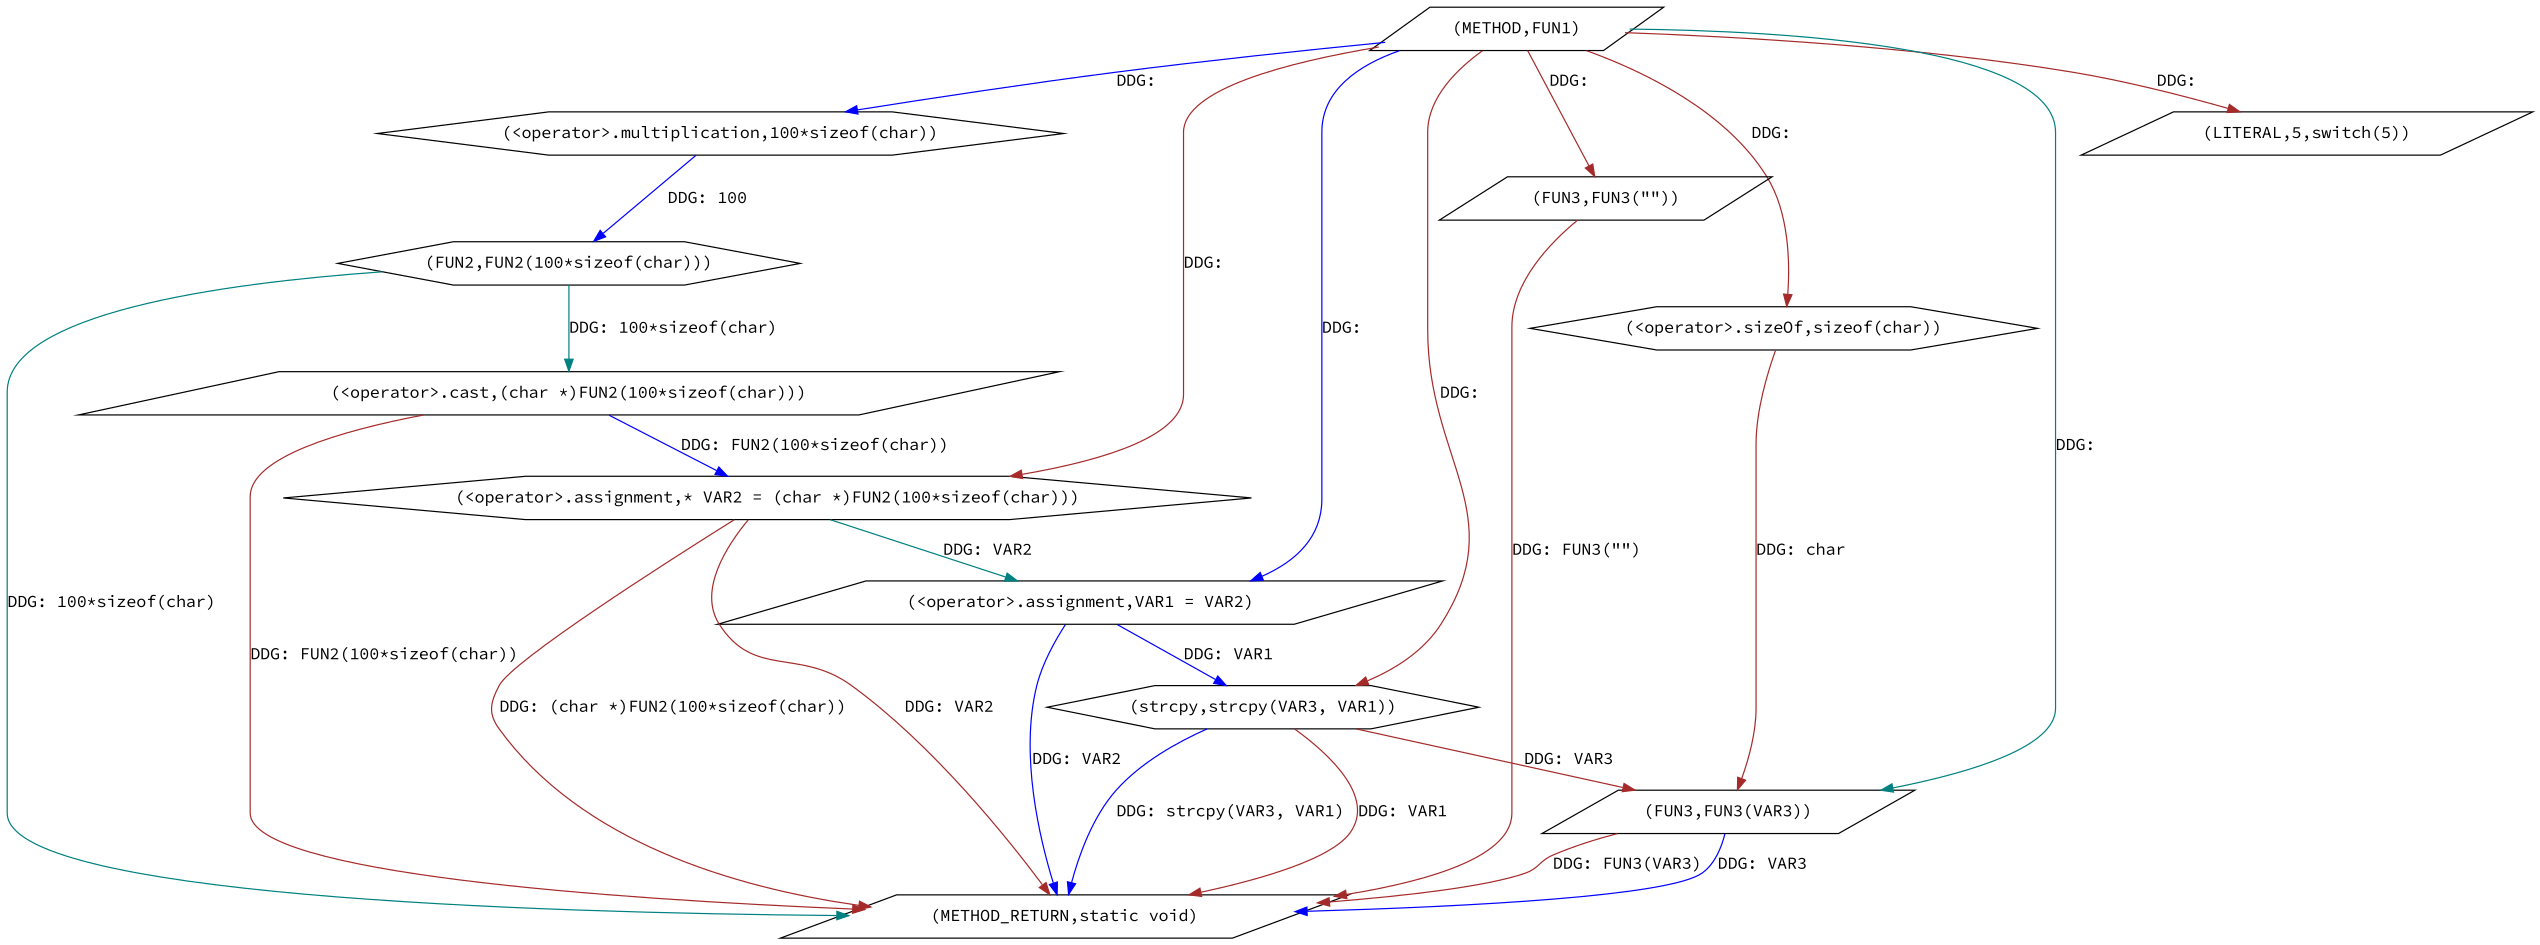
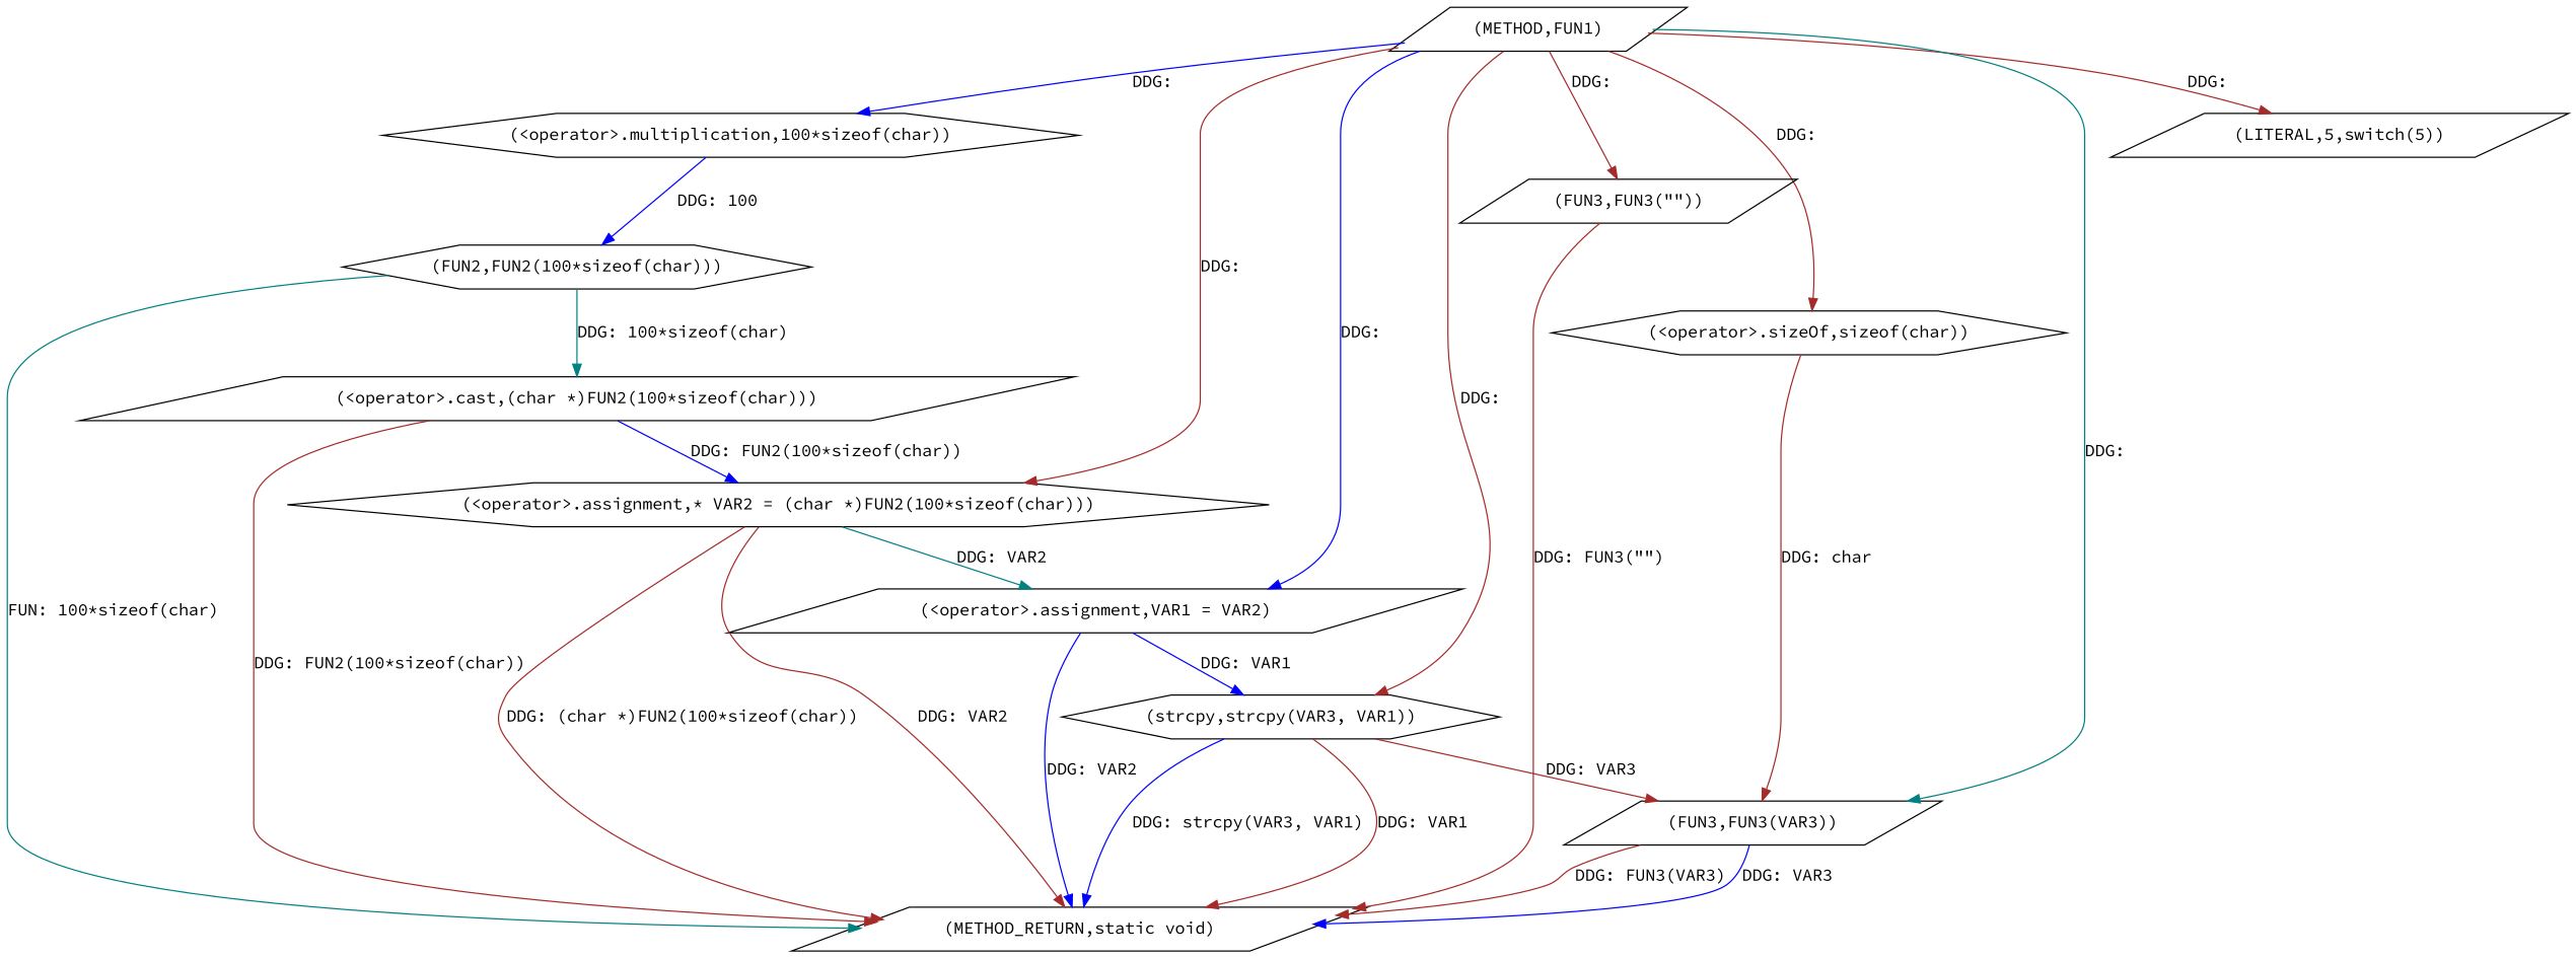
  digraph {
    fontname="Source Code Pro"
    node [fontname="Source Code Pro" shape=parallelogram]
    edge [color=brown fontname="Source Code Pro"]
    n1 [label="(METHOD,FUN1)"]
    n2 [label="(<operator>.assignment,* VAR2 = (char *)FUN2(100*sizeof(char)))" shape=hexagon]
    n3 [label="(<operator>.multiplication,100*sizeof(char))" shape=hexagon]
    n4 [label="(<operator>.sizeOf,sizeof(char))" shape=hexagon]
    n5 [label="(LITERAL,5,switch(5))"]
    n6 [label="(FUN3,FUN3(\"\"))"]
    n7 [label="(<operator>.assignment,VAR1 = VAR2)"]
    n8 [label="(strcpy,strcpy(VAR3, VAR1))" shape=hexagon]
    n9 [label="(FUN3,FUN3(VAR3))"]
    n10 [label="(METHOD_RETURN,static void)"]
    n11 [label="(FUN2,FUN2(100*sizeof(char)))" shape=hexagon]
    n12 [label="(<operator>.cast,(char *)FUN2(100*sizeof(char)))"]
    n1 -> n2 [label="DDG: "]
    n1 -> n3 [color=blue label="DDG: "]
    n1 -> n4 [label="DDG: "]
    n1 -> n5 [label="DDG: "]
    n1 -> n6 [label="DDG: "]
    n1 -> n7 [color=blue label="DDG: "]
    n1 -> n8 [label="DDG: "]
    n1 -> n9 [color=teal label="DDG: "]
    n2 -> n7 [color=teal label="DDG: VAR2"]
    n2 -> n10 [label="DDG: VAR2"]
    n2 -> n10 [label="DDG: (char *)FUN2(100*sizeof(char))"]
    n3 -> n11 [color=blue label="DDG: 100"]
    n4 -> n9 [label="DDG: char"]
    n6 -> n10 [label="DDG: FUN3(\"\")"]
    n7 -> n8 [color=blue label="DDG: VAR1"]
    n7 -> n10 [color=blue label="DDG: VAR2"]
    n8 -> n9 [label="DDG: VAR3"]
    n8 -> n10 [label="DDG: VAR1"]
    n8 -> n10 [color=blue label="DDG: strcpy(VAR3, VAR1)"]
    n9 -> n10 [label="DDG: FUN3(VAR3)"]
    n9 -> n10 [color=blue label="DDG: VAR3"]
-   n11 -> n10 [color=teal label="DDG: 100*sizeof(char)"]
+   n11 -> n10 [color=teal label="FUN: 100*sizeof(char)"]
    n11 -> n12 [color=teal label="DDG: 100*sizeof(char)"]
    n12 -> n2 [color=blue label="DDG: FUN2(100*sizeof(char))"]
    n12 -> n10 [label="DDG: FUN2(100*sizeof(char))"]
  }
